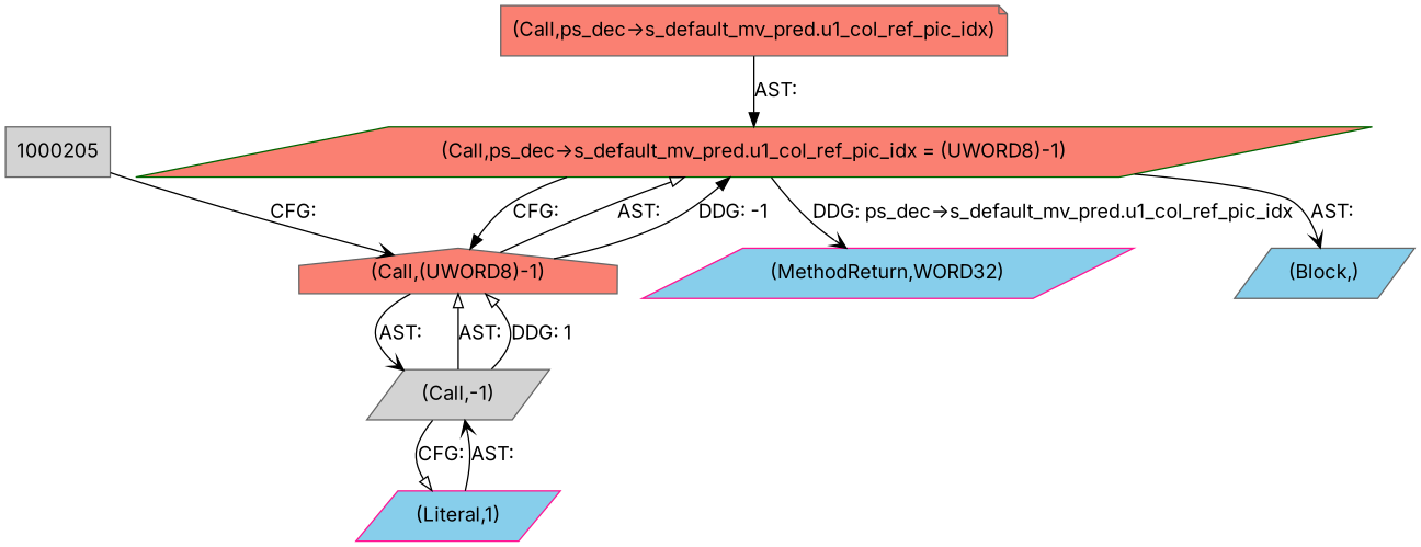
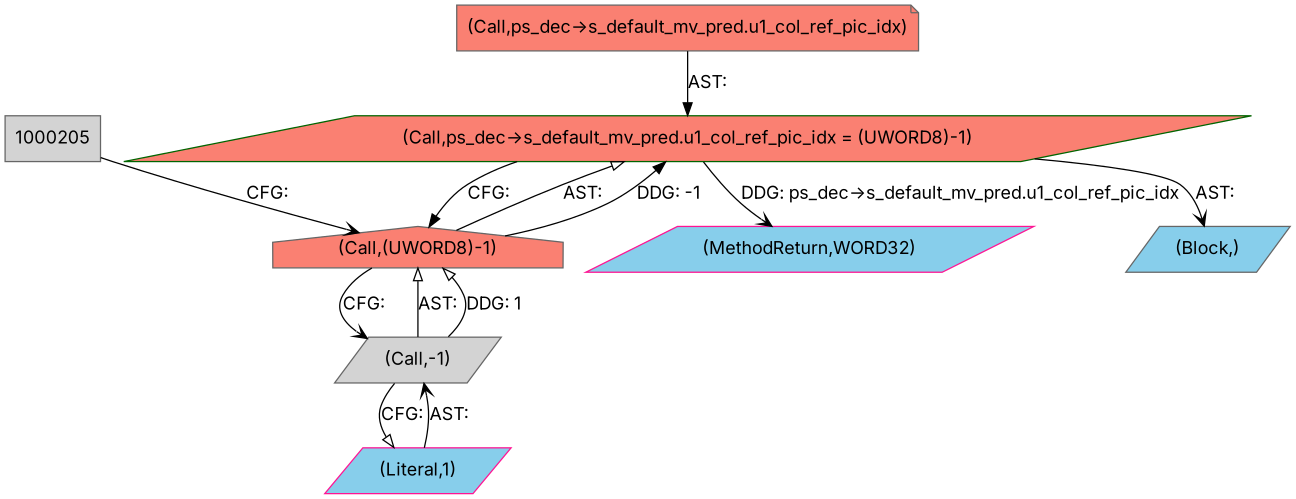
  digraph {
    fontname=Inter
    node [color=gray40 fillcolor=salmon fontname=Inter shape=parallelogram style=filled]
    edge [arrowhead=vee fontname=Inter]
    n1 [color=darkgreen label="(Call,ps_dec->s_default_mv_pred.u1_col_ref_pic_idx = (UWORD8)-1)"]
    n2 [label="(Call,(UWORD8)-1)" shape=house]
    n3 [color=deeppink fillcolor=skyblue label="(MethodReturn,WORD32)"]
    n4 [fillcolor=skyblue label="(Block,)"]
    n5 [fillcolor=lightgrey label="(Call,-1)"]
    n6 [color=deeppink fillcolor=skyblue label="(Literal,1)"]
    n7 [label="(Call,ps_dec->s_default_mv_pred.u1_col_ref_pic_idx)" shape=note]
    1000205 [fillcolor=lightgrey shape=box]
    n1 -> n2 [arrowhead=normal label="CFG: "]
    n1 -> n3 [label="DDG: ps_dec->s_default_mv_pred.u1_col_ref_pic_idx"]
    n1 -> n4 [label="AST: "]
    n2 -> n1 [arrowhead=onormal label="AST: "]
    n2 -> n1 [arrowhead=normal label="DDG: -1"]
-   n2 -> n5 [label="AST: "]
+   n2 -> n5 [label="CFG: "]
    n5 -> n2 [arrowhead=onormal label="AST: "]
    n5 -> n2 [arrowhead=onormal label="DDG: 1"]
    n5 -> n6 [arrowhead=onormal label="CFG: "]
    n6 -> n5 [label="AST: "]
    n7 -> n1 [arrowhead=normal label="AST: "]
    1000205 -> n2 [label="CFG: "]
  }
